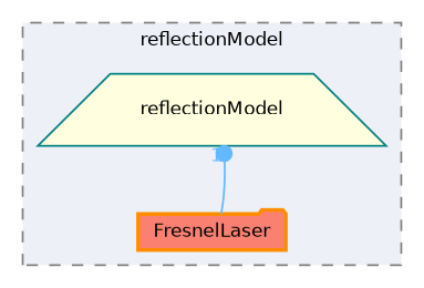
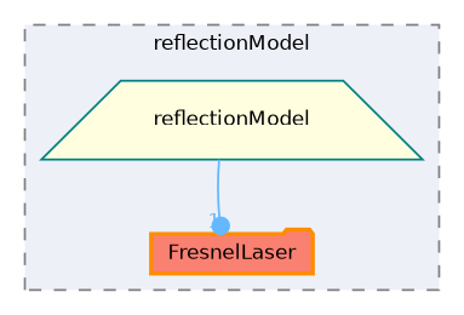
  digraph {
    compound=true
    node [fontname=Helvetica fontsize=10]
    n1 [color=teal fillcolor=lightyellow height=0.2 label=reflectionModel shape=trapezium style=filled width=0.4]
    n2 [color=darkorange fillcolor=salmon height=0.2 label=FresnelLaser shape=folder style="filled,bold" width=0.4]
    subgraph cluster_1 {
      bgcolor="#edf0f7"
      fontname=Helvetica
      fontsize=10
      label=reflectionModel
      pencolor=grey50
      style="filled,dashed"
      n1
      n2
    }
-   n2 -> n1 [color=steelblue1 fontcolor=steelblue1 fontname=Helvetica fontsize=10 headlabel=1 labeldistance=1.5 labelfontname=Helvetica labelfontsize=10 arrowhead=dot]
+   n1 -> n2 [color=steelblue1 fontcolor=steelblue1 fontname=Helvetica fontsize=10 headlabel=1 labeldistance=1.5 labelfontname=Helvetica labelfontsize=10 arrowhead=dot]
  }
